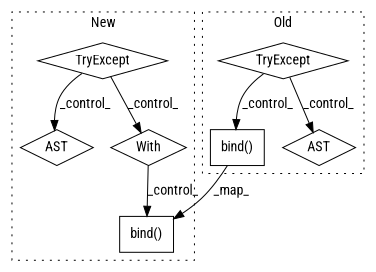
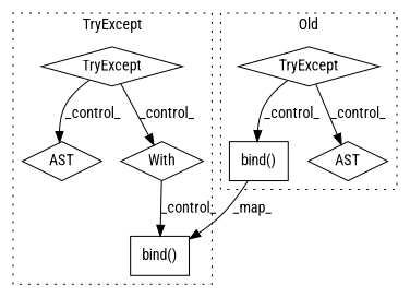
  digraph {
    fontname="Roboto Condensed"
    node [a=75 l="7,1" shape=diamond fontname="Roboto Condensed"]
    edge [fontname="Roboto Condensed"]
    n1 [label="bind()" s="866,885" shape=box]
    n2 [a=71 l=17 label=TryExcept s=849]
    n3 [a=2 l="7,0" label=AST s="1278,0"]
    n4 [label="bind()" s="713,736" shape=box]
    n5 [a=71 l=13 label=TryExcept s=627]
    n6 [a=2 l="7,0" label=AST s="837,0"]
    n7 [a=39 l="5,62" label=With s="640,651"]
    subgraph cluster_1 {
      label=Old
      style=dotted
      n1
      n2
      n3
    }
    subgraph cluster_2 {
-     label=New
+     label=TryExcept
      style=dotted
      n4
      n5
      n6
      n7
    }
    n1 -> n4 [label=_map_]
    n2 -> n1 [label=_control_]
    n2 -> n3 [label=_control_]
    n5 -> n6 [label=_control_]
    n5 -> n7 [label=_control_]
    n7 -> n4 [label=_control_]
  }
